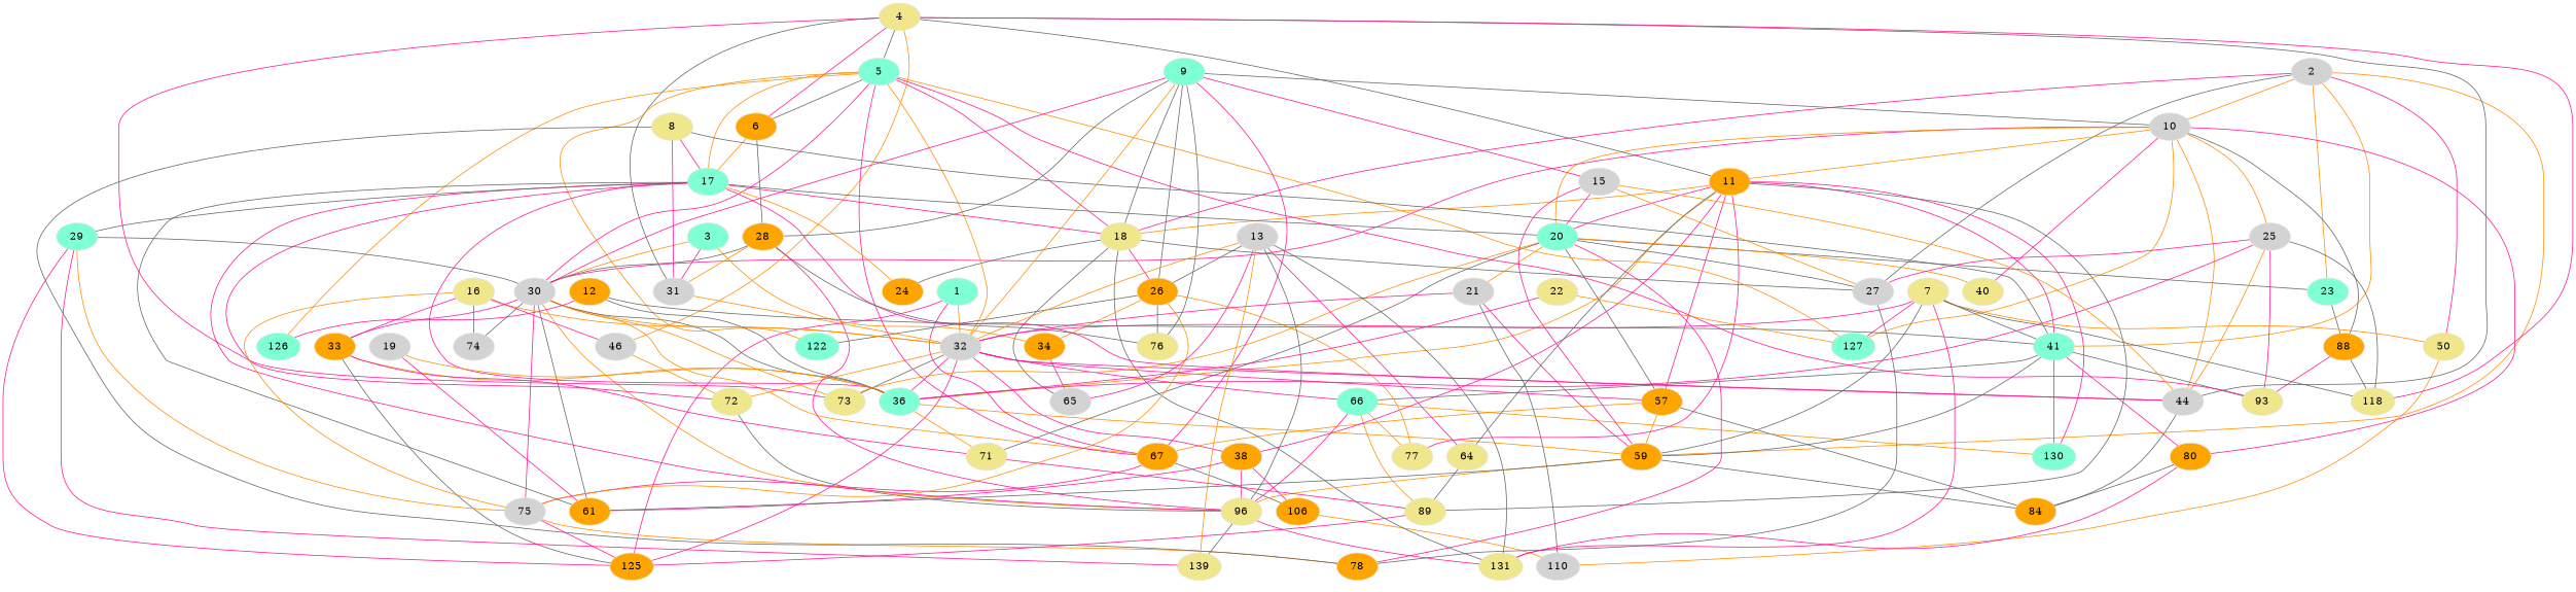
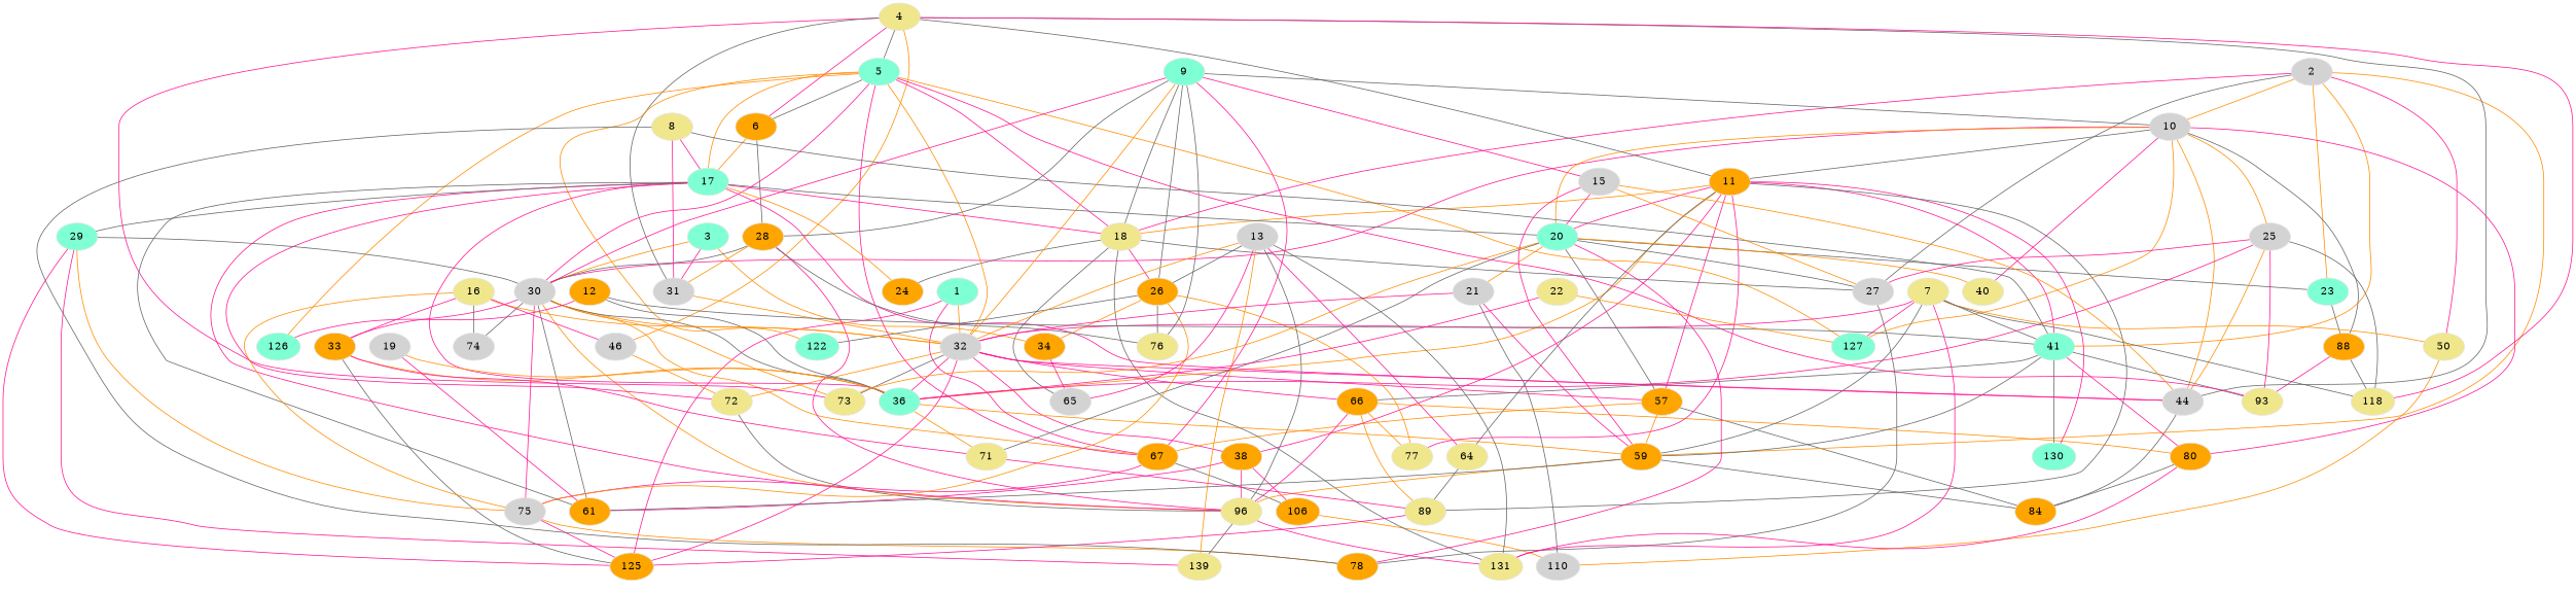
  graph {
    node [color=gray90 fillcolor=orange style=filled]
    edge [color=deeppink]
    32 [fillcolor=lightgrey super="+116+98+52+103"]
    125 [super="+141"]
    44 [fillcolor=lightgrey super="+62"]
    73 [fillcolor=khaki]
    36 [fillcolor=aquamarine super="+117+104"]
    38 [super="+102"]
    57 [super="+121+109"]
    72 [fillcolor=khaki super="+107"]
-   66 [fillcolor=aquamarine super="+69"]
+   66 [super="+69"]
    1 [fillcolor=aquamarine]
    67 [super="+83"]
    75 [fillcolor=lightgrey super="+85+91"]
    106
    2 [fillcolor=lightgrey super="+60"]
    10 [fillcolor=lightgrey super="+39+90"]
    18 [fillcolor=khaki super="+100"]
    23 [fillcolor=aquamarine]
    27 [fillcolor=lightgrey super="+45"]
    41 [fillcolor=aquamarine super="+123+42"]
    50 [fillcolor=khaki]
    59 [super="+68+70"]
    30 [fillcolor=lightgrey super="+51+87+79"]
    11 [super="+81+43+134+138"]
    127 [fillcolor=aquamarine]
    20 [fillcolor=aquamarine super="+35+94+54+63"]
    25 [fillcolor=lightgrey super="+111"]
    40 [fillcolor=khaki]
    80
    88 [super="+124"]
    131 [fillcolor=khaki]
    26 [super="+86"]
    65 [fillcolor=lightgrey]
    24
    78
    93 [fillcolor=khaki]
    130 [fillcolor=aquamarine]
    110 [fillcolor=lightgrey super="+113"]
    96 [fillcolor=khaki super="+136+101"]
    61 [super="+112"]
    84
    33 [super="+129"]
    74 [fillcolor=lightgrey]
    3 [fillcolor=aquamarine]
    31 [fillcolor=lightgrey]
    34
    4 [fillcolor=khaki super="+14"]
    5 [fillcolor=aquamarine super="+133+56"]
    6 [super="+108"]
    46 [fillcolor=lightgrey]
    118 [fillcolor=khaki]
    17 [fillcolor=aquamarine super="+49+37"]
    122 [fillcolor=aquamarine]
    126 [fillcolor=aquamarine]
    28 [super="+48"]
    64 [fillcolor=khaki]
    77 [fillcolor=khaki]
    89 [fillcolor=khaki super="+99"]
    29 [fillcolor=aquamarine super="+142"]
    76 [fillcolor=khaki]
    7 [fillcolor=khaki super="+97"]
    8 [fillcolor=khaki]
    9 [fillcolor=aquamarine super="+95"]
    15 [fillcolor=lightgrey]
    21 [fillcolor=lightgrey super="+55"]
    71 [fillcolor=khaki]
    12
    13 [fillcolor=lightgrey super="+82+58+53"]
    139 [fillcolor=khaki]
    16 [fillcolor=khaki super="+47"]
    19 [fillcolor=lightgrey]
    22 [fillcolor=khaki]
    32 -- 125
    32 -- 44
    32 -- 73 [color=gray40]
    32 -- 36
    32 -- 38
    32 -- 57
    32 -- 72 [color=darkorange]
    32 -- 66
    44 -- 84 [color=gray40]
    36 -- 59 [color=darkorange]
    36 -- 71 [color=darkorange]
    38 -- 106
    38 -- 96
    38 -- 61
    57 -- 67 [color=darkorange]
    57 -- 59 [color=darkorange]
    57 -- 84 [color=gray40]
    72 -- 96 [color=gray40]
-   66 -- 130 [color=darkorange]
+   66 -- 80 [color=darkorange]
    66 -- 96
    66 -- 77 [color=darkorange]
    66 -- 89 [color=darkorange]
    1 -- 32 [color=darkorange]
    1 -- 125 [weight=2]
    1 -- 67
    67 -- 75
    67 -- 106 [color=gray40]
    75 -- 125
    75 -- 78 [color=darkorange]
    106 -- 110 [color=darkorange]
    2 -- 10 [color=darkorange]
    2 -- 18
    2 -- 23 [color=darkorange]
    2 -- 27 [color=gray40]
    2 -- 41 [color=darkorange]
    2 -- 50
    2 -- 59 [color=darkorange]
    10 -- 44 [color=darkorange]
    10 -- 30
-   10 -- 11 [color=darkorange]
+   10 -- 11 [color=gray40]
    10 -- 127 [color=darkorange weight=2]
    10 -- 20 [color=darkorange]
    10 -- 25 [color=darkorange]
    10 -- 40
    10 -- 80
    10 -- 88 [color=gray40]
    18 -- 27 [color=gray40]
    18 -- 131 [color=gray40]
    18 -- 26
    18 -- 65 [color=gray40]
    18 -- 24 [color=gray40]
    23 -- 88 [color=gray40]
    27 -- 78 [color=gray40]
    41 -- 66 [color=gray40]
    41 -- 59 [color=gray40]
    41 -- 80
    41 -- 93 [color=gray40]
    41 -- 130 [color=gray40]
    50 -- 110 [color=darkorange]
    59 -- 96 [color=darkorange]
    59 -- 61 [color=gray40]
    59 -- 84 [color=gray40]
    30 -- 32 [color=darkorange weight=2]
    30 -- 73 [color=darkorange]
    30 -- 36 [color=gray40]
    30 -- 67 [color=darkorange]
    30 -- 75 [weight=2]
    30 -- 96 [color=darkorange]
    30 -- 61 [color=gray40]
    30 -- 33
    30 -- 74 [color=gray40]
    11 -- 36 [color=darkorange]
    11 -- 38
    11 -- 57
    11 -- 18 [color=darkorange]
    11 -- 41
    11 -- 20
    11 -- 130
    11 -- 64 [color=gray40]
    11 -- 77
    11 -- 89 [color=gray40]
    20 -- 73 [color=darkorange]
    20 -- 57 [color=gray40]
    20 -- 23 [color=gray40]
    20 -- 27 [color=gray40]
    20 -- 40 [color=darkorange]
    20 -- 78
    20 -- 21 [color=darkorange]
    20 -- 71 [color=gray40]
    25 -- 44 [color=darkorange]
    25 -- 36
    25 -- 27
    25 -- 93
    25 -- 118 [color=gray40]
    80 -- 131
    80 -- 84 [color=gray40]
    88 -- 93
    88 -- 118 [color=gray40]
    26 -- 75 [color=darkorange]
    26 -- 34 [color=darkorange]
    26 -- 122 [color=gray40]
    26 -- 77 [color=darkorange]
    26 -- 76 [color=gray40]
    96 -- 131
    96 -- 139 [color=gray40]
    33 -- 125 [color=gray40]
    33 -- 36 [color=darkorange]
    33 -- 71
    3 -- 30 [color=darkorange]
    3 -- 31
    3 -- 34 [color=darkorange]
    31 -- 32 [color=darkorange]
    34 -- 65
    4 -- 44 [color=gray40]
    4 -- 73
    4 -- 11 [color=gray40]
    4 -- 31 [color=gray40]
    4 -- 5 [color=gray40]
    4 -- 6
    4 -- 46 [color=darkorange]
    4 -- 118
    5 -- 32 [color=darkorange]
    5 -- 67
    5 -- 18
    5 -- 30
    5 -- 127 [color=darkorange]
    5 -- 93
    5 -- 6 [color=gray40]
    5 -- 17 [color=darkorange]
    5 -- 122 [color=darkorange]
    5 -- 126 [color=darkorange]
    6 -- 17 [color=darkorange weight=2]
    6 -- 28 [color=gray40]
    46 -- 72 [color=darkorange]
    17 -- 44
    17 -- 36
    17 -- 72 [weight=2]
    17 -- 18
    17 -- 20 [color=gray40 weight=2]
    17 -- 24 [color=darkorange]
    17 -- 96
    17 -- 61 [color=gray40]
    17 -- 29 [color=gray40]
    28 -- 30 [color=gray40]
    28 -- 96
    28 -- 31 [color=darkorange]
    28 -- 76 [color=gray40]
    64 -- 89 [color=gray40 weight=2]
    89 -- 125
    29 -- 125
    29 -- 75 [color=darkorange]
    29 -- 30 [color=gray40]
    29 -- 139
    7 -- 32
    7 -- 41 [color=gray40]
    7 -- 50 [color=darkorange]
    7 -- 59 [color=gray40]
    7 -- 127
    7 -- 131
    7 -- 118 [color=gray40]
    8 -- 41 [color=gray40]
    8 -- 78 [color=gray40]
    8 -- 31
    8 -- 17
    9 -- 32 [color=darkorange]
    9 -- 67
    9 -- 10 [color=gray40]
    9 -- 18 [color=gray40]
    9 -- 30
    9 -- 26 [color=gray40]
    9 -- 28 [color=gray40]
    9 -- 76 [color=gray40]
    9 -- 15
    15 -- 44 [color=darkorange]
    15 -- 27 [color=darkorange]
    15 -- 59
    15 -- 20
    21 -- 32
    21 -- 59
    21 -- 110 [color=gray40]
    71 -- 89
    12 -- 36 [color=gray40]
    12 -- 41 [color=gray40]
    12 -- 126
    13 -- 32 [color=darkorange]
    13 -- 131 [color=gray40]
    13 -- 26 [color=gray40]
    13 -- 65
    13 -- 96 [color=gray40]
    13 -- 64
    13 -- 139 [color=darkorange]
    16 -- 32 [color=darkorange]
    16 -- 75 [color=darkorange]
    16 -- 33
    16 -- 74 [color=gray40]
    16 -- 46
    19 -- 36 [color=darkorange]
    19 -- 61
    22 -- 36
    22 -- 127 [color=darkorange]
  }
